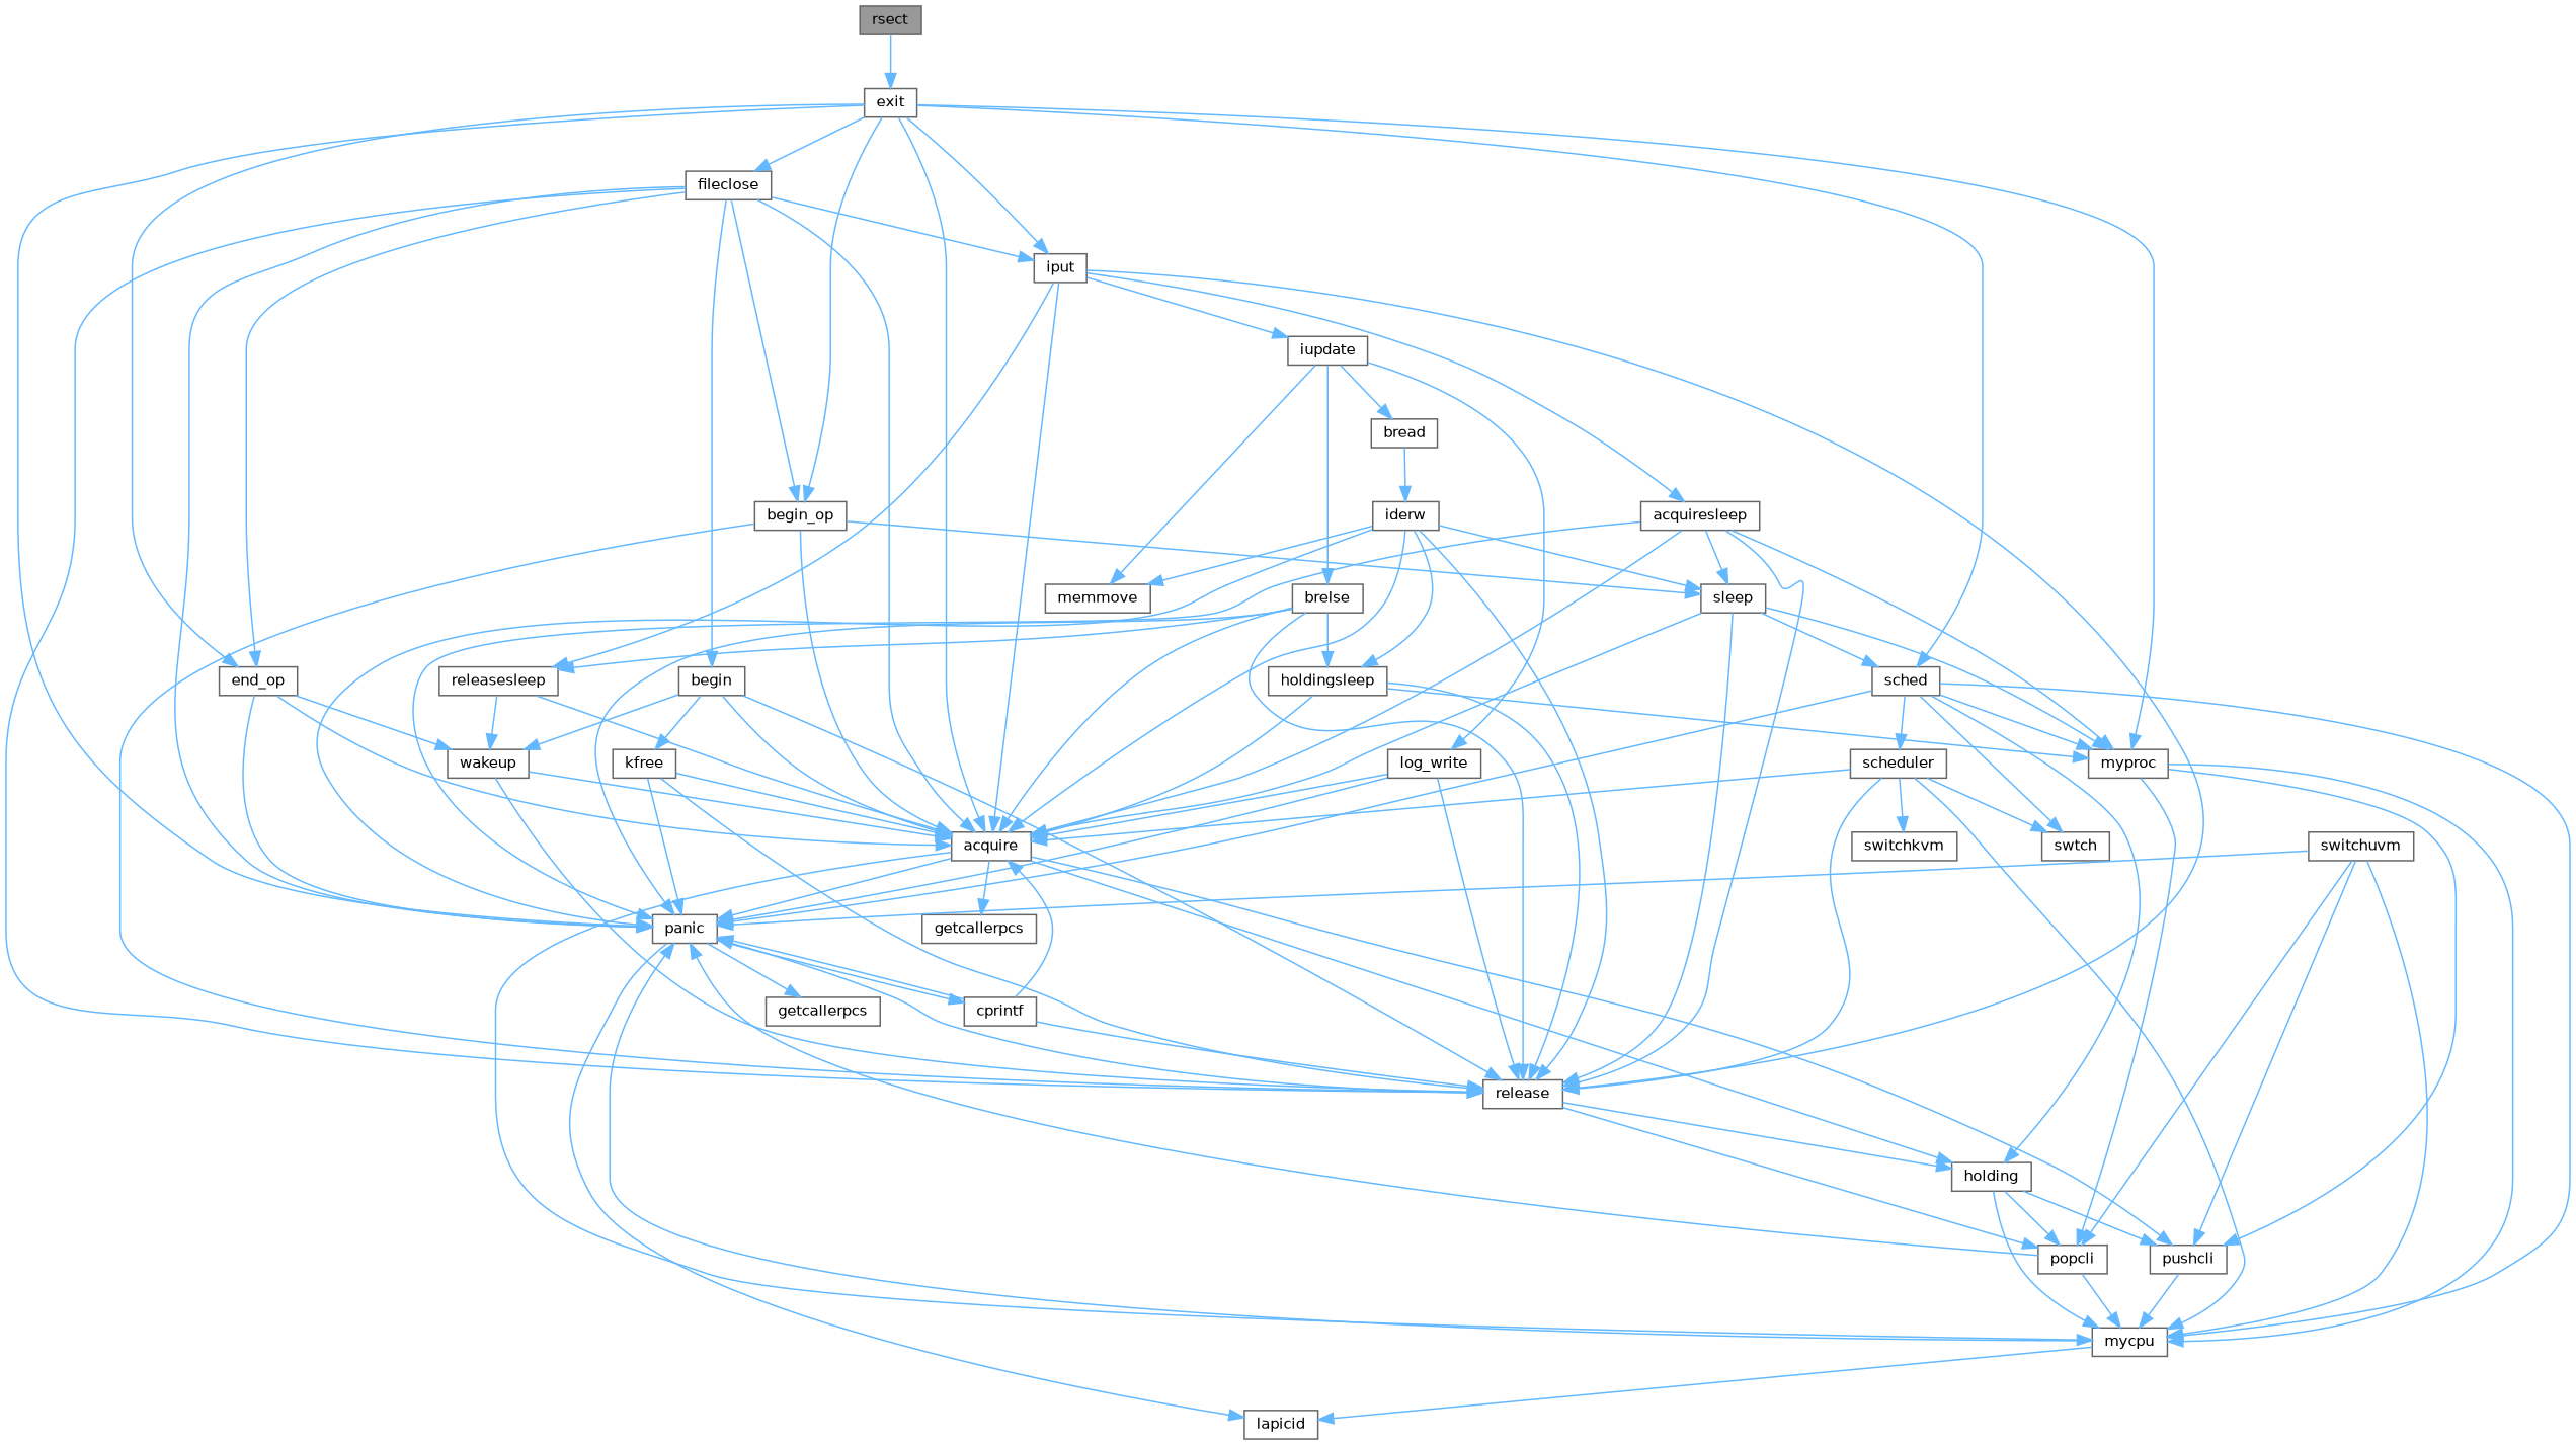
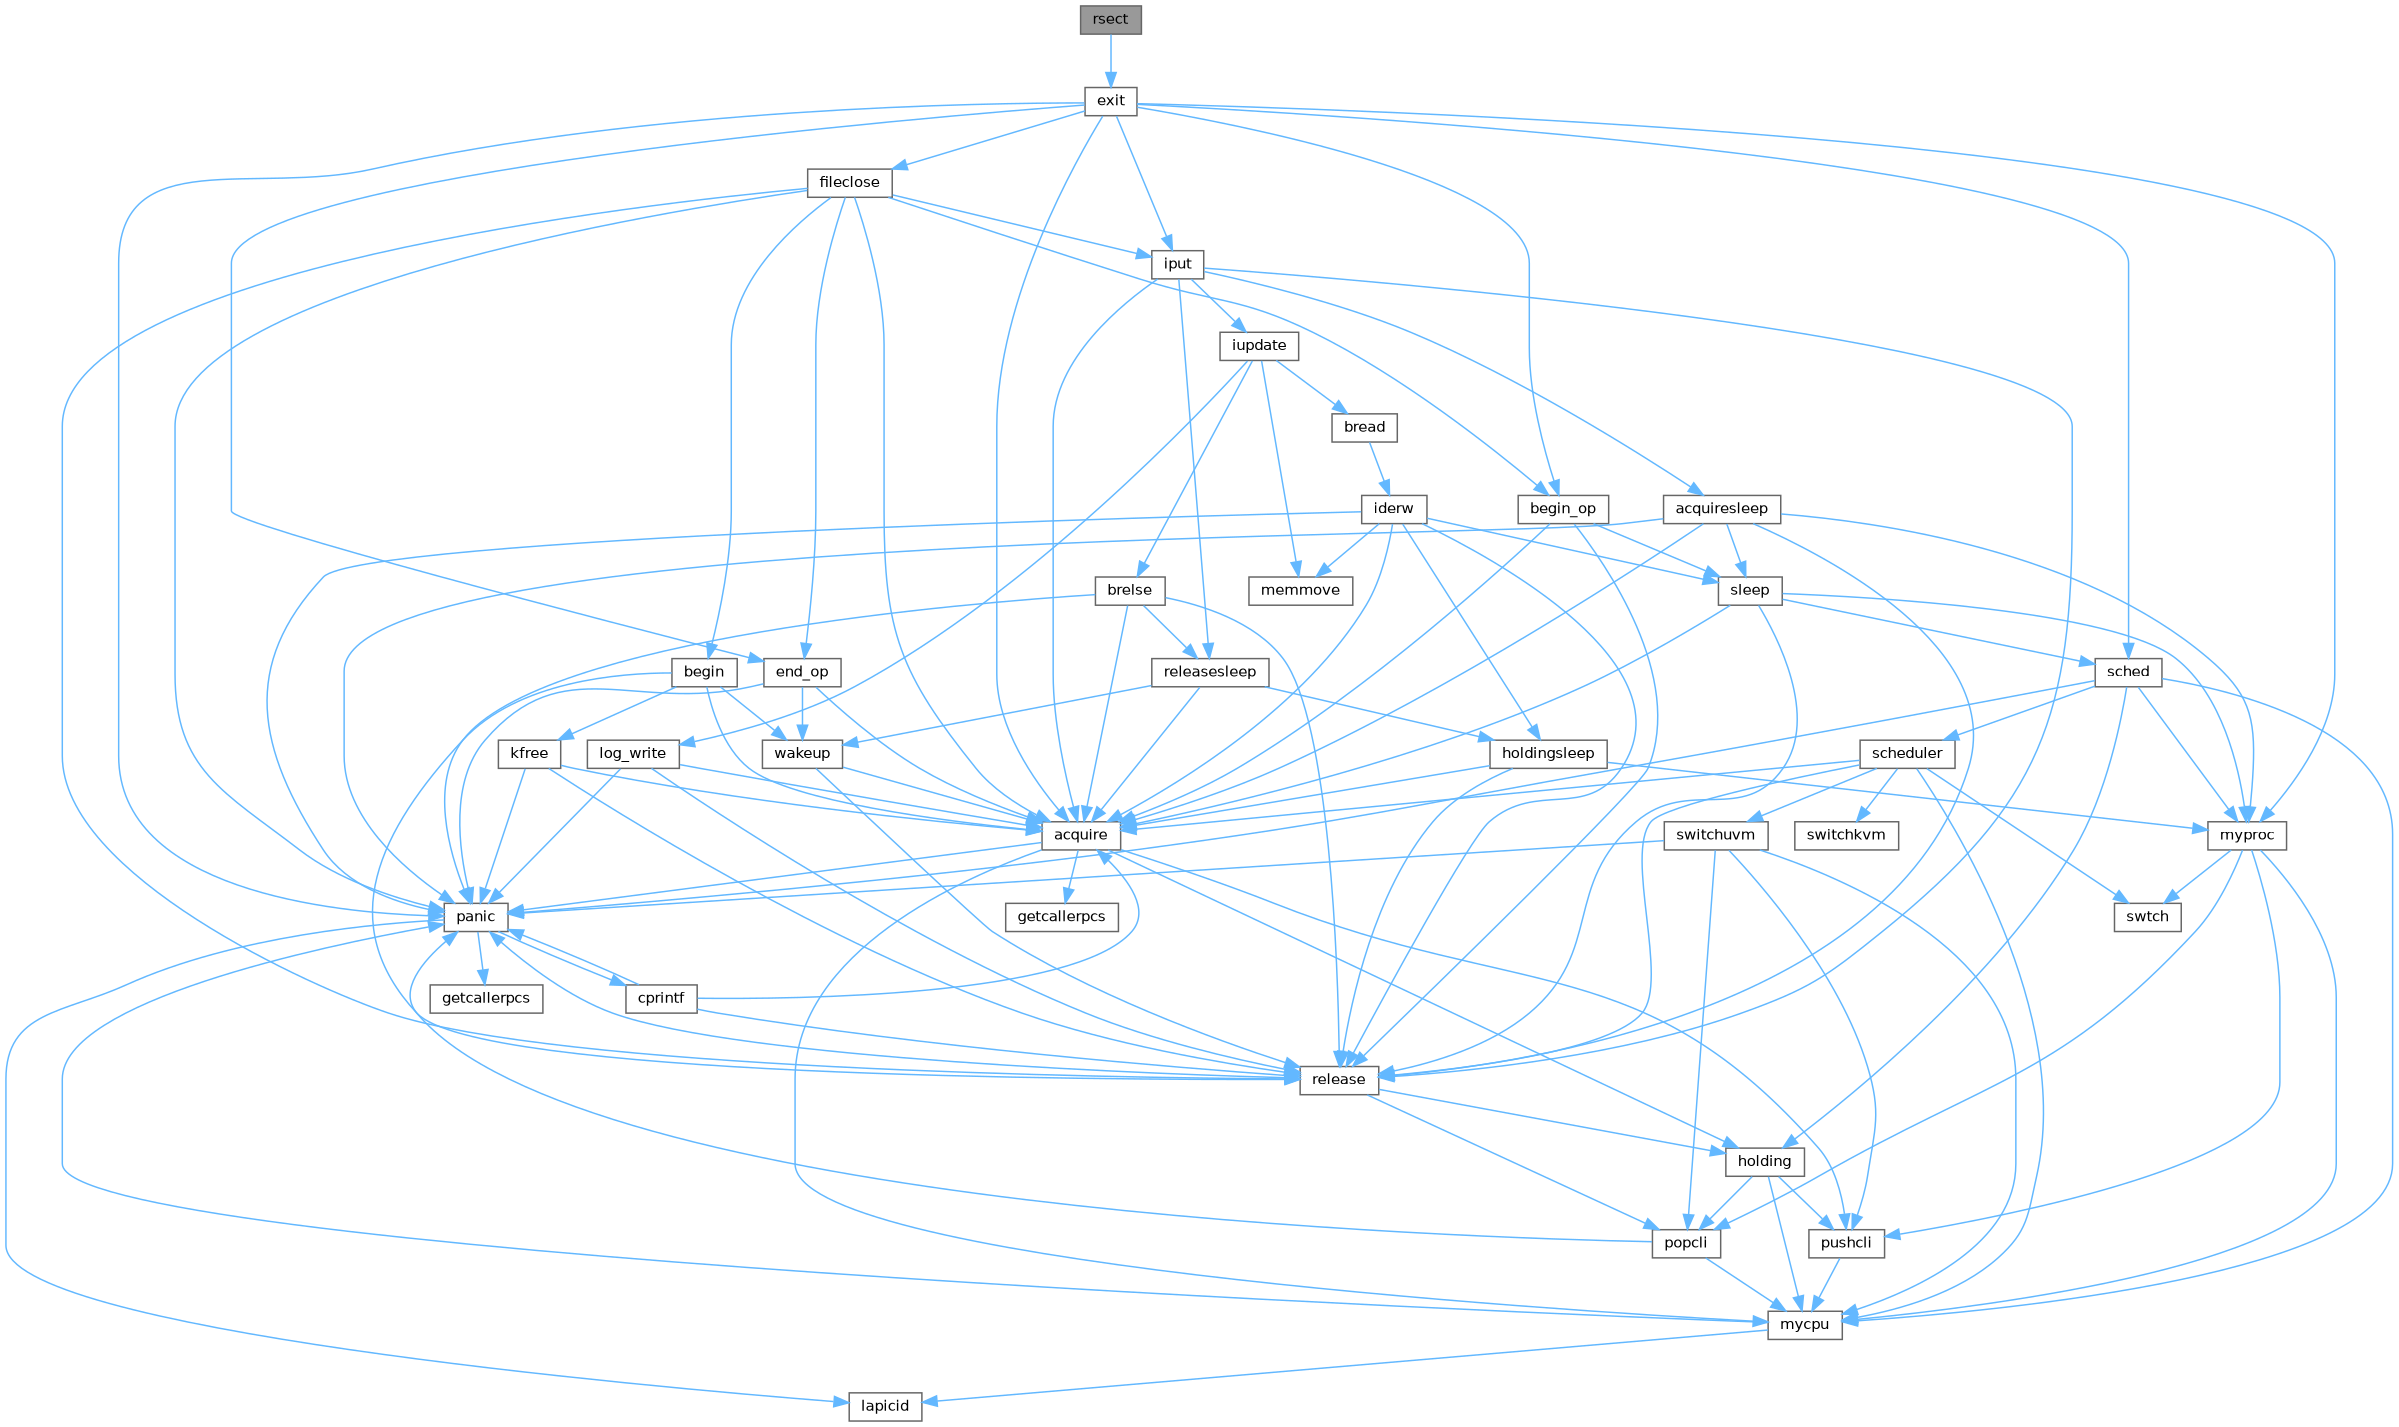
  digraph {
    rankdir=TB
    node [color=grey40 fillcolor=white fontname=Helvetica fontsize=10 shape=box style=filled]
    edge [color=steelblue1 fontname=Helvetica fontsize=10 labelfontname=Helvetica labelfontsize=10 style=solid]
    n1 [color=gray40 fillcolor=grey60 fontcolor=black height=0.2 label=rsect width=0.4]
    n2 [height=0.2 label=exit width=0.4]
    n3 [height=0.2 label=acquire width=0.4]
    n4 [height=0.2 label=panic width=0.4]
    n5 [height=0.2 label=begin_op width=0.4]
    n6 [height=0.2 label=myproc width=0.4]
    n7 [height=0.2 label=sched width=0.4]
    n8 [height=0.2 label=end_op width=0.4]
    n9 [height=0.2 label=fileclose width=0.4]
    n10 [height=0.2 label=iput width=0.4]
    n11 [height=0.2 label=getcallerpcs width=0.4]
    n12 [height=0.2 label=holding width=0.4]
    n13 [height=0.2 label=mycpu width=0.4]
    n14 [height=0.2 label=pushcli width=0.4]
    n15 [height=0.2 label=lapicid width=0.4]
    n16 [height=0.2 label=cprintf width=0.4]
    n17 [height=0.2 label=getcallerpcs width=0.4]
    n18 [height=0.2 label=release width=0.4]
    n19 [height=0.2 label=sleep width=0.4]
    n20 [height=0.2 label=popcli width=0.4]
    n21 [height=0.2 label=scheduler width=0.4]
    n22 [height=0.2 label=swtch width=0.4]
    n23 [height=0.2 label=wakeup width=0.4]
    n24 [height=0.2 label=begin width=0.4]
    n25 [height=0.2 label=acquiresleep width=0.4]
    n26 [height=0.2 label=iupdate width=0.4]
    n27 [height=0.2 label=releasesleep width=0.4]
    n28 [height=0.2 label=switchkvm width=0.4]
    n29 [height=0.2 label=switchuvm width=0.4]
    n30 [height=0.2 label=kfree width=0.4]
    n31 [height=0.2 label=bread width=0.4]
    n32 [height=0.2 label=memmove width=0.4]
    n33 [height=0.2 label=brelse width=0.4]
    n34 [height=0.2 label=log_write width=0.4]
    n35 [height=0.2 label=iderw width=0.4]
    n36 [height=0.2 label=holdingsleep width=0.4]
    n1 -> n2
    n2 -> n3
    n2 -> n4
    n2 -> n5
    n2 -> n6
    n2 -> n7
    n2 -> n8
    n2 -> n9
    n2 -> n10
    n3 -> n4
    n3 -> n11
    n3 -> n12
    n3 -> n13
    n3 -> n14
    n4 -> n15
    n4 -> n16
    n4 -> n17
    n5 -> n3
    n5 -> n18
    n5 -> n19
    n6 -> n13
    n6 -> n14
    n6 -> n20
    n7 -> n4
    n7 -> n6
    n7 -> n12
    n7 -> n13
    n7 -> n21
-   n7 -> n22
+   n6 -> n22
    n8 -> n3
    n8 -> n4
    n8 -> n23
    n9 -> n3
    n9 -> n4
    n9 -> n5
    n9 -> n8
    n9 -> n10
    n9 -> n18
    n9 -> n24
    n10 -> n3
    n10 -> n18
    n10 -> n25
    n10 -> n26
    n10 -> n27
    n12 -> n13
    n12 -> n14
    n12 -> n20
    n13 -> n4
    n13 -> n15
    n14 -> n13
    n16 -> n3
    n16 -> n4
    n16 -> n18
    n18 -> n4
    n18 -> n12
    n18 -> n20
    n19 -> n3
    n19 -> n6
    n19 -> n7
    n19 -> n18
    n20 -> n4
    n20 -> n13
    n21 -> n3
    n21 -> n13
    n21 -> n18
    n21 -> n22
    n21 -> n28
+   n21 -> n29
    n23 -> n3
    n23 -> n18
    n24 -> n3
    n24 -> n18
    n24 -> n23
    n24 -> n30
    n25 -> n3
    n25 -> n4
    n25 -> n6
    n25 -> n18
    n25 -> n19
    n26 -> n31
    n26 -> n32
    n26 -> n33
    n26 -> n34
    n27 -> n3
    n27 -> n23
    n29 -> n4
    n29 -> n13
    n29 -> n14
    n29 -> n20
    n30 -> n3
    n30 -> n4
    n30 -> n18
    n31 -> n35
    n33 -> n3
    n33 -> n4
    n33 -> n18
    n33 -> n27
-   n33 -> n36
+   n27 -> n36
    n34 -> n3
    n34 -> n4
    n34 -> n18
    n35 -> n3
    n35 -> n4
    n35 -> n18
    n35 -> n19
    n35 -> n32
    n35 -> n36
    n36 -> n3
    n36 -> n6
    n36 -> n18
  }
